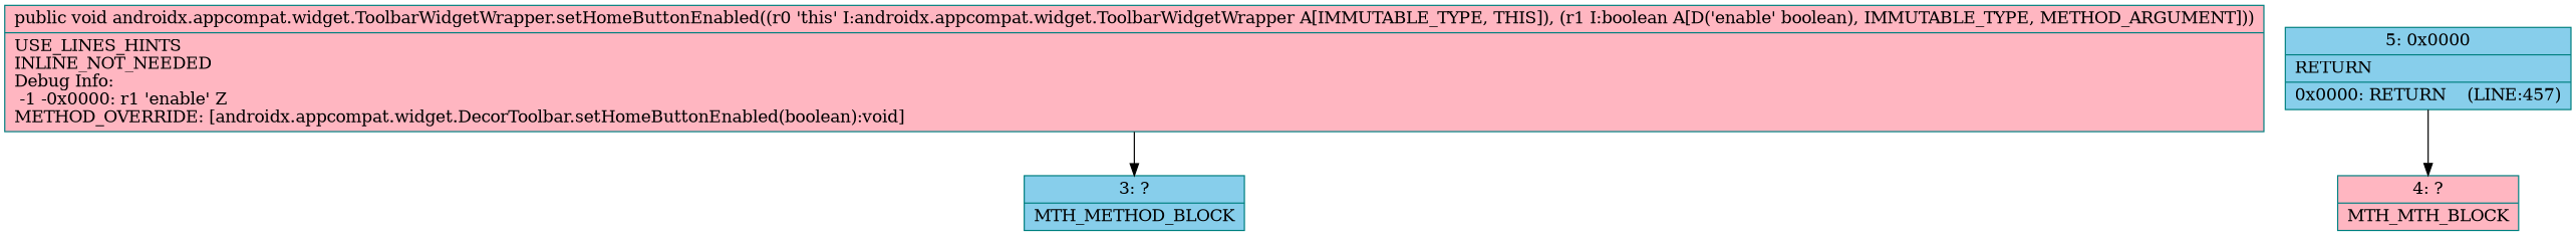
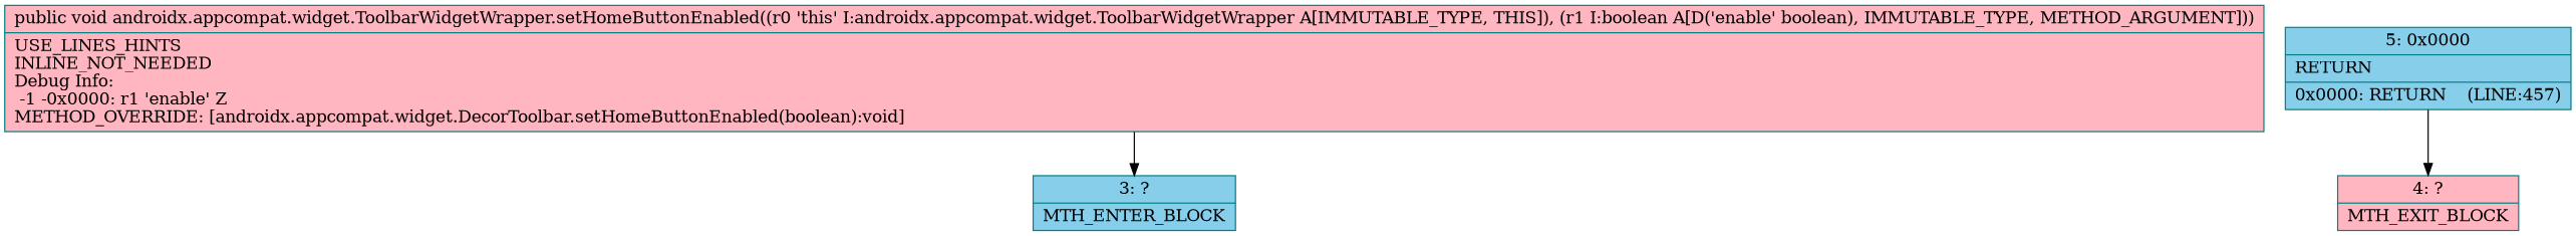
  digraph {
    node [color=teal fillcolor=skyblue shape=record style=filled]
    edge [arrowhead=normal]
-   n1 [label="{3\:\ ?|MTH_METHOD_BLOCK\l}"]
+   n1 [label="{3\:\ ?|MTH_ENTER_BLOCK\l}"]
    n2 [label="{5\:\ 0x0000|RETURN\l|0x0000: RETURN    (LINE:457)\l}"]
-   n3 [fillcolor=lightpink label="{4\:\ ?|MTH_MTH_BLOCK\l}"]
+   n3 [fillcolor=lightpink label="{4\:\ ?|MTH_EXIT_BLOCK\l}"]
    n4 [fillcolor=lightpink label="{public void androidx.appcompat.widget.ToolbarWidgetWrapper.setHomeButtonEnabled((r0 'this' I:androidx.appcompat.widget.ToolbarWidgetWrapper A[IMMUTABLE_TYPE, THIS]), (r1 I:boolean A[D('enable' boolean), IMMUTABLE_TYPE, METHOD_ARGUMENT]))  | USE_LINES_HINTS\lINLINE_NOT_NEEDED\lDebug Info:\l  \-1 \-0x0000: r1 'enable' Z\lMETHOD_OVERRIDE: [androidx.appcompat.widget.DecorToolbar.setHomeButtonEnabled(boolean):void]\l}"]
    n2 -> n3
    n4 -> n1
  }
